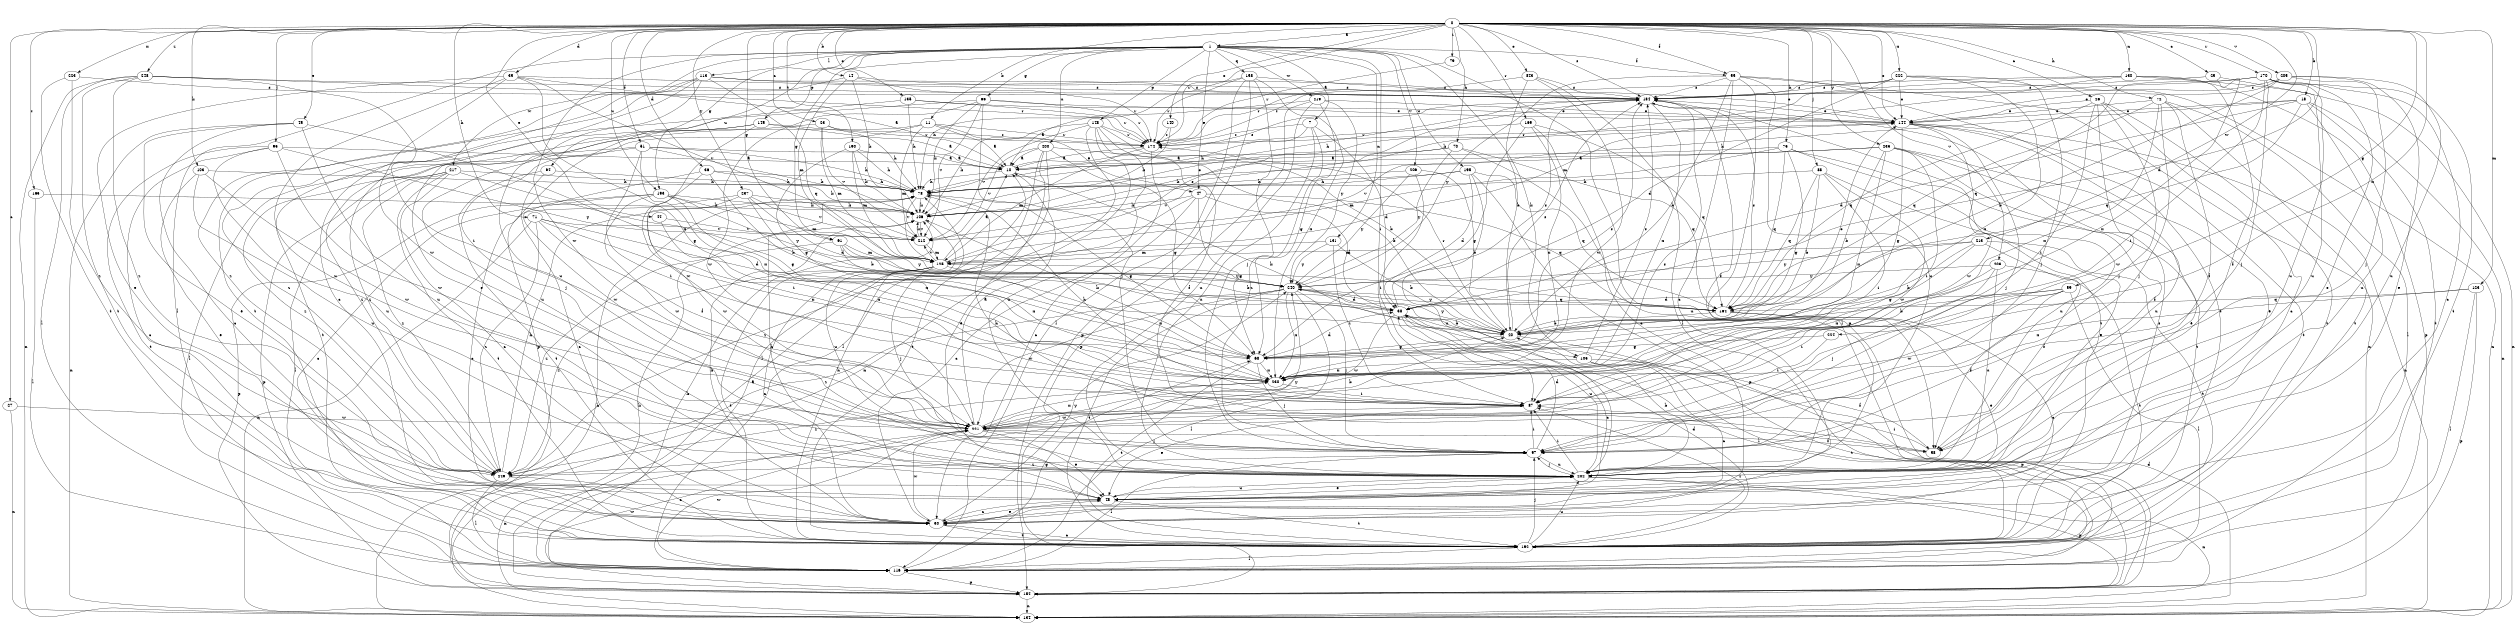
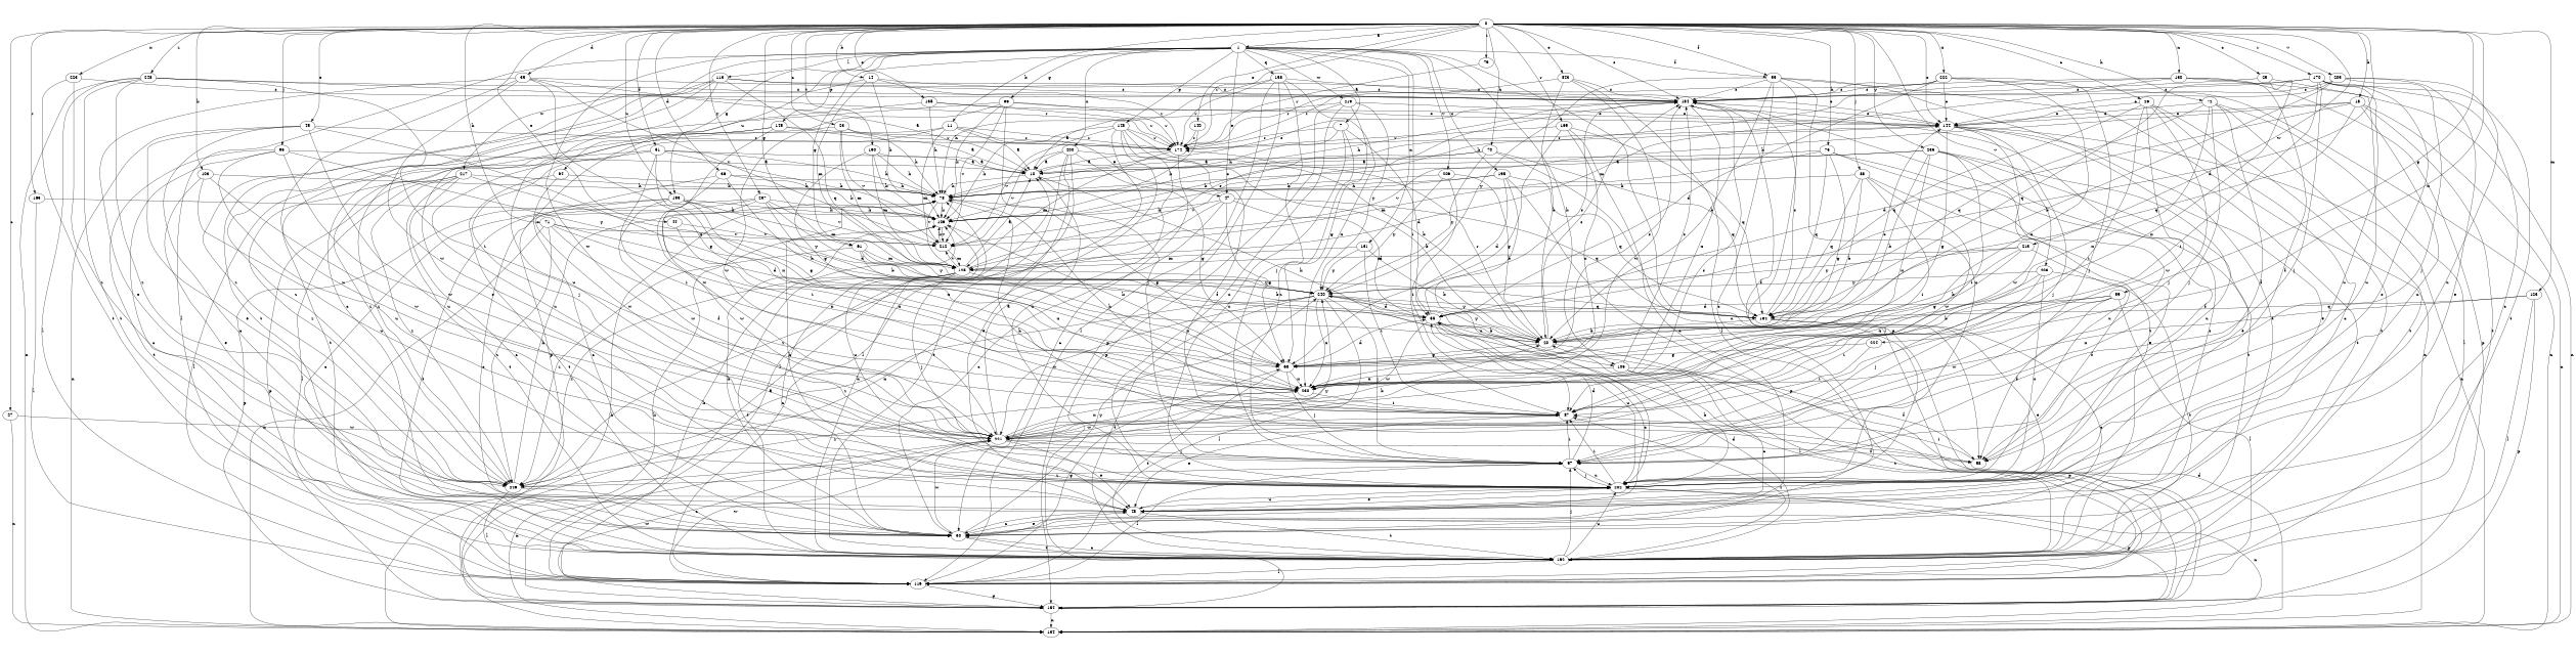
  strict digraph {
    0
    1
    11
    14
    18
    23
    25
    26
    27
    35
    36
    38
    44
    45
    51
    55
    59
    61
    70
    71
    72
    75
    79
    88
    95
    103
    123
    130
    135
    140
    n31 [label=843]
    144
    165
    169
    170
    174
    184
    190
    193
    203
    205
    213
    222
    223
    224
    235
    237
    248
    7
    47
    64
    66
    87
    105
    113
    116
    131
    145
    148
    154
    158
    195
    200
    206
    217
    219
    221
    97
    10
    125
    249
    106
    78
    202
    134
    164
    192
    212
    230
    30
    48
    20
    68
    240
    58
    0 -> 1 [label=a]
    0 -> 11 [label=b]
    0 -> 14 [label=b]
    0 -> 18 [label=b]
    0 -> 23 [label=c]
    0 -> 25 [label=c]
    0 -> 26 [label=c]
    0 -> 27 [label=c]
    0 -> 35 [label=d]
    0 -> 36 [label=d]
    0 -> 38 [label=d]
    0 -> 44 [label=e]
    0 -> 45 [label=e]
    0 -> 51 [label=f]
    0 -> 55 [label=f]
    0 -> 59 [label=g]
    0 -> 61 [label=g]
    0 -> 70 [label=h]
    0 -> 71 [label=h]
    0 -> 72 [label=h]
    0 -> 75 [label=h]
    0 -> 79 [label=i]
    0 -> 88 [label=j]
    0 -> 95 [label=j]
    0 -> 103 [label=k]
    0 -> 123 [label=m]
    0 -> 130 [label=n]
    0 -> 135 [label=o]
    0 -> 140 [label=o]
    0 -> n31 [label=o]
    0 -> 144 [label=o]
    0 -> 165 [label=r]
    0 -> 169 [label=r]
    0 -> 170 [label=r]
    0 -> 174 [label=r]
    0 -> 184 [label=s]
    0 -> 190 [label=t]
    0 -> 193 [label=u]
    0 -> 203 [label=v]
    0 -> 205 [label=v]
    0 -> 213 [label=w]
    0 -> 222 [label=x]
    0 -> 223 [label=x]
    0 -> 224 [label=x]
    0 -> 235 [label=y]
    0 -> 237 [label=y]
    0 -> 248 [label=z]
    1 -> 55 [label=f]
    1 -> 61 [label=g]
    1 -> 193 [label=u]
    1 -> 7 [label=a]
    1 -> 47 [label=e]
    1 -> 64 [label=g]
    1 -> 66 [label=g]
    1 -> 87 [label=i]
    1 -> 105 [label=k]
    1 -> 113 [label=l]
    1 -> 116 [label=l]
    1 -> 131 [label=n]
    1 -> 145 [label=p]
    1 -> 148 [label=p]
    1 -> 154 [label=p]
    1 -> 158 [label=q]
    1 -> 195 [label=u]
    1 -> 200 [label=u]
    1 -> 206 [label=v]
    1 -> 217 [label=w]
    1 -> 219 [label=w]
    1 -> 221 [label=w]
    11 -> 174 [label=r]
    11 -> 47 [label=e]
    11 -> 97 [label=j]
    11 -> 10 [label=a]
    11 -> 125 [label=m]
    11 -> 249 [label=z]
    14 -> 174 [label=r]
    14 -> 184 [label=s]
    14 -> 125 [label=m]
    14 -> 249 [label=z]
    14 -> 106 [label=k]
    18 -> 38 [label=d]
    18 -> 144 [label=o]
    18 -> 78 [label=h]
    18 -> 202 [label=u]
    18 -> 134 [label=n]
    18 -> 164 [label=q]
    18 -> 192 [label=t]
    23 -> 174 [label=r]
    23 -> 125 [label=m]
    23 -> 78 [label=h]
    23 -> 202 [label=u]
    23 -> 212 [label=v]
    25 -> 184 [label=s]
    25 -> 202 [label=u]
    25 -> 230 [label=x]
    26 -> 144 [label=o]
    26 -> 87 [label=i]
    26 -> 221 [label=w]
    26 -> 97 [label=j]
    26 -> 164 [label=q]
    26 -> 192 [label=t]
    26 -> 30 [label=c]
    27 -> 221 [label=w]
    27 -> 134 [label=n]
    35 -> 184 [label=s]
    35 -> 221 [label=w]
    35 -> 10 [label=a]
    35 -> 202 [label=u]
    35 -> 212 [label=v]
    35 -> 230 [label=x]
    35 -> 48 [label=e]
    36 -> 87 [label=i]
    36 -> 221 [label=w]
    36 -> 106 [label=k]
    36 -> 78 [label=h]
    36 -> 20 [label=b]
    38 -> 184 [label=s]
    38 -> 116 [label=l]
    38 -> 221 [label=w]
    38 -> 202 [label=u]
    38 -> 30 [label=c]
    38 -> 20 [label=b]
    44 -> 212 [label=v]
    44 -> 230 [label=x]
+   45 -> 174 [label=r]
    45 -> 202 [label=u]
    45 -> 134 [label=n]
    45 -> 30 [label=c]
    45 -> 48 [label=e]
    45 -> 68 [label=g]
    51 -> 87 [label=i]
    51 -> 116 [label=l]
    51 -> 10 [label=a]
    51 -> 249 [label=z]
    51 -> 106 [label=k]
    51 -> 78 [label=h]
    51 -> 230 [label=x]
    55 -> 184 [label=s]
    55 -> 116 [label=l]
    55 -> 202 [label=u]
    55 -> 134 [label=n]
    55 -> 192 [label=t]
    55 -> 30 [label=c]
    55 -> 20 [label=b]
    55 -> 240 [label=y]
    59 -> 38 [label=d]
    59 -> 87 [label=i]
    59 -> 116 [label=l]
    59 -> 221 [label=w]
    59 -> 20 [label=b]
    59 -> 58 [label=f]
    61 -> 125 [label=m]
    61 -> 249 [label=z]
    61 -> 230 [label=x]
    61 -> 20 [label=b]
    61 -> 240 [label=y]
    70 -> 10 [label=a]
    70 -> 106 [label=k]
    70 -> 202 [label=u]
    70 -> 164 [label=q]
    70 -> 240 [label=y]
    71 -> 38 [label=d]
    71 -> 87 [label=f]
    71 -> 249 [label=z]
    71 -> 134 [label=n]
    71 -> 212 [label=v]
    71 -> 230 [label=x]
    72 -> 144 [label=o]
    72 -> 116 [label=l]
    72 -> 97 [label=j]
    72 -> 164 [label=q]
    72 -> 192 [label=t]
    72 -> 230 [label=x]
    72 -> 58 [label=f]
    75 -> 10 [label=a]
    75 -> 125 [label=m]
    75 -> 202 [label=u]
    75 -> 164 [label=q]
    75 -> 192 [label=t]
    75 -> 68 [label=g]
    79 -> 174 [label=r]
    88 -> 87 [label=i]
    88 -> 221 [label=w]
    88 -> 78 [label=h]
    88 -> 164 [label=q]
    88 -> 48 [label=e]
    88 -> 20 [label=b]
    95 -> 221 [label=w]
    95 -> 10 [label=a]
    95 -> 202 [label=u]
    95 -> 192 [label=t]
    95 -> 30 [label=c]
    95 -> 240 [label=y]
    103 -> 221 [label=w]
    103 -> 78 [label=h]
    103 -> 202 [label=u]
    103 -> 48 [label=e]
    123 -> 116 [label=l]
    123 -> 154 [label=p]
    123 -> 164 [label=q]
    123 -> 230 [label=x]
    130 -> 184 [label=s]
    130 -> 154 [label=p]
    130 -> 125 [label=m]
    130 -> 106 [label=k]
    130 -> 134 [label=n]
    130 -> 58 [label=f]
    135 -> 144 [label=o]
    135 -> 174 [label=r]
    135 -> 249 [label=z]
    135 -> 78 [label=h]
    140 -> 174 [label=r]
    140 -> 106 [label=k]
    n31 -> 174 [label=r]
    n31 -> 184 [label=s]
    n31 -> 116 [label=l]
    n31 -> 221 [label=w]
    n31 -> 20 [label=b]
    144 -> 174 [label=r]
    144 -> 221 [label=w]
    144 -> 97 [label=j]
    144 -> 134 [label=n]
    144 -> 192 [label=t]
    144 -> 48 [label=e]
    144 -> 68 [label=g]
    165 -> 116 [label=l]
    165 -> 106 [label=k]
    169 -> 174 [label=r]
    169 -> 164 [label=q]
    169 -> 230 [label=x]
    169 -> 30 [label=c]
    169 -> 68 [label=g]
    170 -> 184 [label=s]
    170 -> 87 [label=i]
    170 -> 97 [label=j]
    170 -> 202 [label=u]
    170 -> 164 [label=q]
    170 -> 192 [label=t]
    170 -> 30 [label=c]
    170 -> 48 [label=e]
    174 -> 10 [label=a]
    174 -> 125 [label=m]
    174 -> 30 [label=c]
    184 -> 144 [label=o]
    184 -> 78 [label=h]
    184 -> 192 [label=t]
    184 -> 230 [label=x]
    184 -> 58 [label=f]
    190 -> 10 [label=a]
    190 -> 125 [label=m]
    190 -> 106 [label=k]
    190 -> 78 [label=h]
    190 -> 68 [label=g]
    193 -> 154 [label=p]
    193 -> 221 [label=w]
    193 -> 125 [label=m]
    193 -> 106 [label=k]
    193 -> 230 [label=x]
    193 -> 30 [label=c]
    193 -> 240 [label=y]
    203 -> 97 [label=j]
    203 -> 202 [label=u]
    203 -> 192 [label=t]
    203 -> 230 [label=x]
    203 -> 240 [label=y]
    205 -> 144 [label=o]
    205 -> 184 [label=s]
    205 -> 97 [label=j]
    205 -> 202 [label=u]
    205 -> 48 [label=e]
    205 -> 20 [label=b]
    213 -> 125 [label=m]
-   213 -> 192 [label=t]
+   237 -> 192 [label=t]
    213 -> 20 [label=b]
    213 -> 68 [label=g]
    213 -> 240 [label=y]
    213 -> 58 [label=f]
    222 -> 38 [label=d]
    222 -> 144 [label=o]
    222 -> 174 [label=r]
    222 -> 184 [label=s]
    222 -> 97 [label=j]
    222 -> 134 [label=n]
    222 -> 230 [label=x]
    223 -> 184 [label=s]
    223 -> 249 [label=z]
    223 -> 192 [label=t]
    224 -> 87 [label=i]
    224 -> 68 [label=g]
    235 -> 87 [label=i]
    235 -> 10 [label=a]
    235 -> 202 [label=u]
    235 -> 212 [label=v]
    235 -> 230 [label=x]
    235 -> 48 [label=e]
    235 -> 20 [label=b]
    235 -> 58 [label=f]
    237 -> 38 [label=d]
    237 -> 221 [label=w]
    237 -> 106 [label=k]
    237 -> 212 [label=v]
    237 -> 30 [label=c]
    237 -> 20 [label=b]
    248 -> 174 [label=r]
    248 -> 184 [label=s]
    248 -> 87 [label=i]
    248 -> 116 [label=l]
    248 -> 249 [label=z]
    248 -> 134 [label=n]
    248 -> 192 [label=t]
    7 -> 38 [label=d]
    7 -> 174 [label=r]
    7 -> 97 [label=z]
    7 -> 78 [label=h]
    7 -> 202 [label=u]
    47 -> 38 [label=d]
    47 -> 249 [label=z]
    47 -> 106 [label=k]
    47 -> 164 [label=q]
    47 -> 30 [label=c]
    47 -> 68 [label=g]
    64 -> 78 [label=h]
    64 -> 192 [label=t]
    64 -> 30 [label=c]
    66 -> 144 [label=o]
    66 -> 174 [label=r]
    66 -> 154 [label=p]
    66 -> 221 [label=w]
    66 -> 97 [label=j]
    66 -> 106 [label=k]
    66 -> 212 [label=v]
    87 -> 221 [label=w]
    87 -> 78 [label=h]
    87 -> 48 [label=e]
    105 -> 184 [label=s]
    105 -> 192 [label=t]
    105 -> 230 [label=x]
    105 -> 30 [label=c]
    105 -> 58 [label=f]
    113 -> 144 [label=o]
    113 -> 184 [label=s]
    113 -> 202 [label=u]
    113 -> 164 [label=q]
    113 -> 192 [label=t]
    113 -> 30 [label=c]
    113 -> 48 [label=e]
    116 -> 154 [label=p]
    116 -> 221 [label=w]
    116 -> 106 [label=k]
    116 -> 68 [label=g]
    131 -> 87 [label=i]
    131 -> 125 [label=m]
    131 -> 20 [label=b]
    131 -> 240 [label=y]
    145 -> 174 [label=r]
    145 -> 221 [label=w]
    145 -> 10 [label=a]
    145 -> 249 [label=z]
    145 -> 192 [label=t]
    148 -> 174 [label=r]
    148 -> 116 [label=l]
    148 -> 106 [label=k]
    148 -> 202 [label=u]
    148 -> 134 [label=n]
    148 -> 212 [label=v]
    148 -> 20 [label=b]
    148 -> 58 [label=f]
    154 -> 221 [label=w]
    154 -> 10 [label=a]
    154 -> 106 [label=k]
    154 -> 134 [label=n]
    158 -> 174 [label=r]
    158 -> 184 [label=s]
    158 -> 116 [label=l]
    158 -> 154 [label=p]
    158 -> 97 [label=j]
    158 -> 78 [label=h]
    158 -> 230 [label=x]
    195 -> 38 [label=d]
    195 -> 154 [label=p]
    195 -> 78 [label=h]
    195 -> 202 [label=u]
    195 -> 164 [label=q]
    195 -> 212 [label=v]
    200 -> 116 [label=l]
    200 -> 10 [label=a]
    200 -> 192 [label=t]
    200 -> 212 [label=v]
    200 -> 48 [label=e]
    200 -> 20 [label=b]
    200 -> 68 [label=g]
    206 -> 87 [label=i]
    206 -> 78 [label=h]
    206 -> 20 [label=b]
    206 -> 240 [label=y]
    217 -> 116 [label=l]
    217 -> 154 [label=p]
    217 -> 249 [label=z]
    217 -> 78 [label=h]
    217 -> 192 [label=t]
    217 -> 30 [label=c]
    217 -> 68 [label=g]
    219 -> 144 [label=o]
    219 -> 154 [label=p]
    219 -> 10 [label=a]
    219 -> 202 [label=u]
    219 -> 68 [label=g]
    219 -> 240 [label=y]
    221 -> 184 [label=s]
    221 -> 97 [label=j]
    221 -> 10 [label=a]
    221 -> 134 [label=n]
    221 -> 230 [label=x]
    221 -> 48 [label=e]
    221 -> 20 [label=b]
    221 -> 58 [label=f]
    97 -> 38 [label=d]
    97 -> 87 [label=i]
    97 -> 116 [label=l]
    97 -> 249 [label=z]
    97 -> 202 [label=u]
    10 -> 184 [label=s]
    10 -> 105 [label=k]
    10 -> 78 [label=h]
    125 -> 184 [label=s]
    125 -> 97 [label=j]
    125 -> 10 [label=a]
    125 -> 249 [label=z]
    125 -> 192 [label=t]
    125 -> 212 [label=v]
    125 -> 230 [label=x]
    125 -> 30 [label=c]
    125 -> 240 [label=y]
    249 -> 116 [label=l]
    249 -> 78 [label=h]
    249 -> 30 [label=c]
    249 -> 240 [label=y]
    106 -> 144 [label=o]
    106 -> 202 [label=u]
    106 -> 212 [label=v]
    78 -> 106 [label=k]
    78 -> 212 [label=v]
    78 -> 68 [label=g]
    202 -> 87 [label=i]
    202 -> 154 [label=p]
    202 -> 97 [label=j]
    202 -> 134 [label=n]
    202 -> 48 [label=e]
    202 -> 20 [label=b]
    134 -> 38 [label=d]
    134 -> 78 [label=h]
    164 -> 184 [label=s]
    164 -> 30 [label=c]
    164 -> 48 [label=e]
    164 -> 20 [label=b]
    164 -> 240 [label=y]
    192 -> 38 [label=d]
    192 -> 184 [label=s]
    192 -> 87 [label=i]
    192 -> 116 [label=l]
    192 -> 97 [label=j]
    192 -> 78 [label=h]
    192 -> 202 [label=u]
    192 -> 30 [label=c]
    212 -> 125 [label=m]
    212 -> 106 [label=k]
    230 -> 87 [label=i]
    230 -> 249 [label=z]
    30 -> 221 [label=w]
    30 -> 106 [label=k]
    30 -> 192 [label=t]
    30 -> 48 [label=e]
    30 -> 240 [label=y]
    48 -> 78 [label=h]
    48 -> 202 [label=u]
    48 -> 192 [label=t]
    48 -> 30 [label=c]
    20 -> 144 [label=o]
    20 -> 174 [label=r]
    20 -> 184 [label=s]
    20 -> 154 [label=p]
    20 -> 68 [label=g]
    20 -> 240 [label=y]
    68 -> 38 [label=d]
    68 -> 184 [label=s]
    68 -> 97 [label=j]
    68 -> 106 [label=k]
    68 -> 192 [label=t]
    68 -> 230 [label=x]
    240 -> 38 [label=d]
    240 -> 116 [label=l]
    240 -> 221 [label=w]
    240 -> 97 [label=j]
    240 -> 249 [label=z]
    240 -> 164 [label=q]
    240 -> 192 [label=t]
    240 -> 230 [label=x]
    58 -> 87 [label=i]
    58 -> 78 [label=h]
  }
